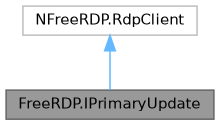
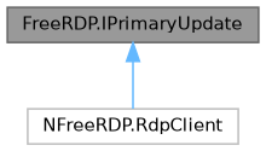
  digraph {
    node [fontname=Helvetica fontsize=10 shape=box style=filled]
    n1 [color=gray40 fillcolor=grey60 fontcolor=black height=0.2 label="FreeRDP.IPrimaryUpdate" width=0.4]
    n2 [color=grey75 fillcolor=white height=0.2 label="NFreeRDP.RdpClient" width=0.4]
-   n2 -> n1 [color=steelblue1 dir=back fontname=Helvetica fontsize=10 labelfontname=Helvetica labelfontsize=10 style=solid]
+   n1 -> n2 [color=steelblue1 dir=back fontname=Helvetica fontsize=10 labelfontname=Helvetica labelfontsize=10 style=solid]
  }
